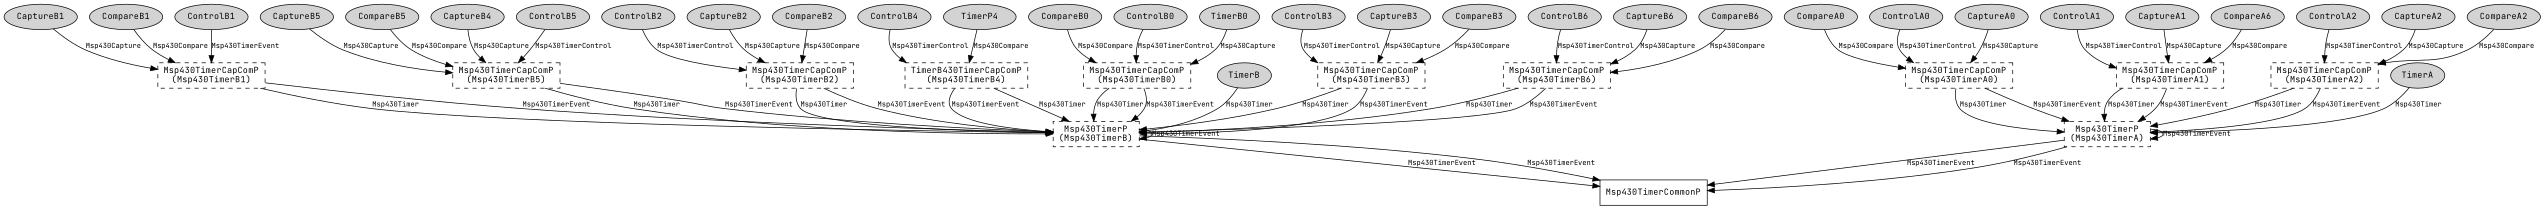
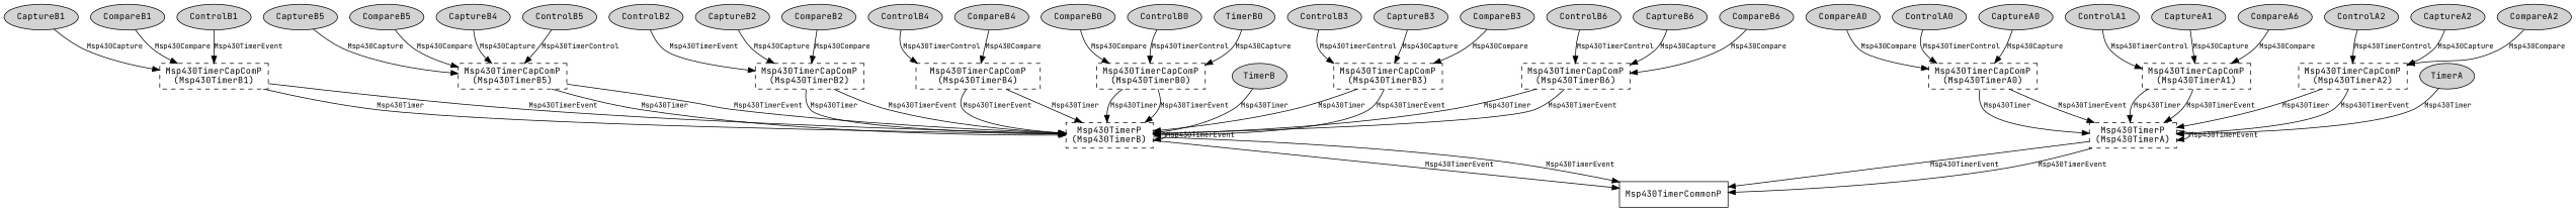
  digraph {
    fontname="JetBrains Mono"
    node [fontname="JetBrains Mono" fontsize=12 shape=ellipse style=filled]
    edge [fontname="JetBrains Mono" fontsize=10]
    n1 [label=ControlA2]
    n2 [label="Msp430TimerCapComP\n(Msp430TimerA2)" shape=box style=dashed]
    n3 [label="Msp430TimerP\n(Msp430TimerA)" shape=box style=dashed]
    Msp430TimerCommonP [shape=box style=""]
    n5 [label=ControlB0]
    n6 [label="Msp430TimerCapComP\n(Msp430TimerB0)" shape=box style=dashed]
    n7 [label="Msp430TimerP\n(Msp430TimerB)" shape=box style=dashed]
    n8 [label=CaptureA1]
    n9 [label="Msp430TimerCapComP\n(Msp430TimerA1)" shape=box style=dashed]
    n10 [label=CaptureB3]
    n11 [label="Msp430TimerCapComP\n(Msp430TimerB3)" shape=box style=dashed]
    n12 [label=CompareA6]
    n13 [label=CompareB3]
    n14 [label=CaptureB6]
    n15 [label="Msp430TimerCapComP\n(Msp430TimerB6)" shape=box style=dashed]
    n16 [label=ControlB4]
-   n17 [label="TimerB430TimerCapComP\n(Msp430TimerB4)" shape=box style=dashed]
+   n17 [label="Msp430TimerCapComP\n(Msp430TimerB4)" shape=box style=dashed]
    n18 [label=ControlA0]
    n19 [label="Msp430TimerCapComP\n(Msp430TimerA0)" shape=box style=dashed]
    n20 [label=CaptureB1]
    n21 [label="Msp430TimerCapComP\n(Msp430TimerB1)" shape=box style=dashed]
    n22 [label=CompareB1]
    n23 [label=ControlB1]
    n24 [label=CaptureA2]
    n25 [label=CaptureB4]
    n26 [label="Msp430TimerCapComP\n(Msp430TimerB5)" shape=box style=dashed]
    n27 [label=ControlB2]
    n28 [label="Msp430TimerCapComP\n(Msp430TimerB2)" shape=box style=dashed]
    n29 [label=CompareA2]
    n30 [label=TimerA]
-   n31 [label=TimerP4]
+   n31 [label=CompareB4]
    n32 [label=ControlA1]
    n33 [label=ControlB5]
    n34 [label=CaptureA0]
    n35 [label=CaptureB2]
    n36 [label=CompareA0]
    n37 [label=CompareB2]
    n38 [label=CaptureB5]
    n39 [label=ControlB3]
    n40 [label=TimerB]
    n41 [label=CompareB5]
    n42 [label=TimerB0]
    n43 [label=CompareB6]
    n44 [label=CompareB0]
    n45 [label=ControlB6]
    n1 -> n2 [label=Msp430TimerControl]
    n2 -> n3 [label=Msp430Timer]
    n2 -> n3 [label=Msp430TimerEvent]
    n3 -> n3 [label=Msp430TimerEvent]
    n3 -> Msp430TimerCommonP [label=Msp430TimerEvent]
    n3 -> Msp430TimerCommonP [label=Msp430TimerEvent]
    n5 -> n6 [label=Msp430TimerControl]
    n6 -> n7 [label=Msp430Timer]
    n6 -> n7 [label=Msp430TimerEvent]
    n7 -> Msp430TimerCommonP [label=Msp430TimerEvent]
    n7 -> Msp430TimerCommonP [label=Msp430TimerEvent]
    n7 -> n7 [label=Msp430TimerEvent]
    n8 -> n9 [label=Msp430Capture]
    n9 -> n3 [label=Msp430Timer]
    n9 -> n3 [label=Msp430TimerEvent]
    n10 -> n11 [label=Msp430Capture]
    n11 -> n7 [label=Msp430Timer]
    n11 -> n7 [label=Msp430TimerEvent]
    n12 -> n9 [label=Msp430Compare]
    n13 -> n11 [label=Msp430Compare]
    n14 -> n15 [label=Msp430Capture]
    n15 -> n7 [label=Msp430Timer]
    n15 -> n7 [label=Msp430TimerEvent]
    n16 -> n17 [label=Msp430TimerControl]
    n17 -> n7 [label=Msp430Timer]
    n17 -> n7 [label=Msp430TimerEvent]
    n18 -> n19 [label=Msp430TimerControl]
    n19 -> n3 [label=Msp430Timer]
    n19 -> n3 [label=Msp430TimerEvent]
    n20 -> n21 [label=Msp430Capture]
    n21 -> n7 [label=Msp430Timer]
    n21 -> n7 [label=Msp430TimerEvent]
    n22 -> n21 [label=Msp430Compare]
    n23 -> n21 [label=Msp430TimerEvent]
    n24 -> n2 [label=Msp430Capture]
    n25 -> n26 [label=Msp430Capture]
    n26 -> n7 [label=Msp430Timer]
    n26 -> n7 [label=Msp430TimerEvent]
-   n27 -> n28 [label=Msp430TimerControl]
+   n27 -> n28 [label=Msp430TimerEvent]
    n28 -> n7 [label=Msp430Timer]
    n28 -> n7 [label=Msp430TimerEvent]
    n29 -> n2 [label=Msp430Compare]
    n30 -> n3 [label=Msp430Timer]
    n31 -> n17 [label=Msp430Compare]
    n32 -> n9 [label=Msp430TimerControl]
    n33 -> n26 [label=Msp430TimerControl]
    n34 -> n19 [label=Msp430Capture]
    n35 -> n28 [label=Msp430Capture]
    n36 -> n19 [label=Msp430Compare]
    n37 -> n28 [label=Msp430Compare]
    n38 -> n26 [label=Msp430Capture]
    n39 -> n11 [label=Msp430TimerControl]
    n40 -> n7 [label=Msp430Timer]
    n41 -> n26 [label=Msp430Compare]
    n42 -> n6 [label=Msp430Capture]
    n43 -> n15 [label=Msp430Compare]
    n44 -> n6 [label=Msp430Compare]
    n45 -> n15 [label=Msp430TimerControl]
  }
